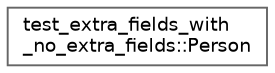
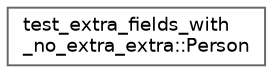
  digraph {
    rankdir=TB
-   n1 [color=grey40 fillcolor=white fontname=Helvetica fontsize=10 height=0.2 label="test_extra_fields_with\l_no_extra_fields::Person" shape=box style=filled width=0.4]
+   n1 [color=grey40 fillcolor=white fontname=Helvetica fontsize=10 height=0.2 label="test_extra_fields_with\l_no_extra_extra::Person" shape=box style=filled width=0.4]
  }
